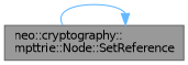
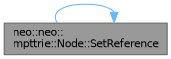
  digraph {
    rankdir=LR
-   n1 [color=gray40 fillcolor=grey60 fontcolor=black fontname=Helvetica fontsize=10 height=0.2 label="neo::cryptography::\lmpttrie::Node::SetReference" shape=box style=filled width=0.4]
+   n1 [color=gray40 fillcolor=grey60 fontcolor=black fontname=Helvetica fontsize=10 height=0.2 label="neo::neo::\lmpttrie::Node::SetReference" shape=box style=filled width=0.4]
    n1 -> n1 [color=steelblue1 fontname=Helvetica fontsize=10 labelfontname=Helvetica labelfontsize=10 style=solid]
  }
